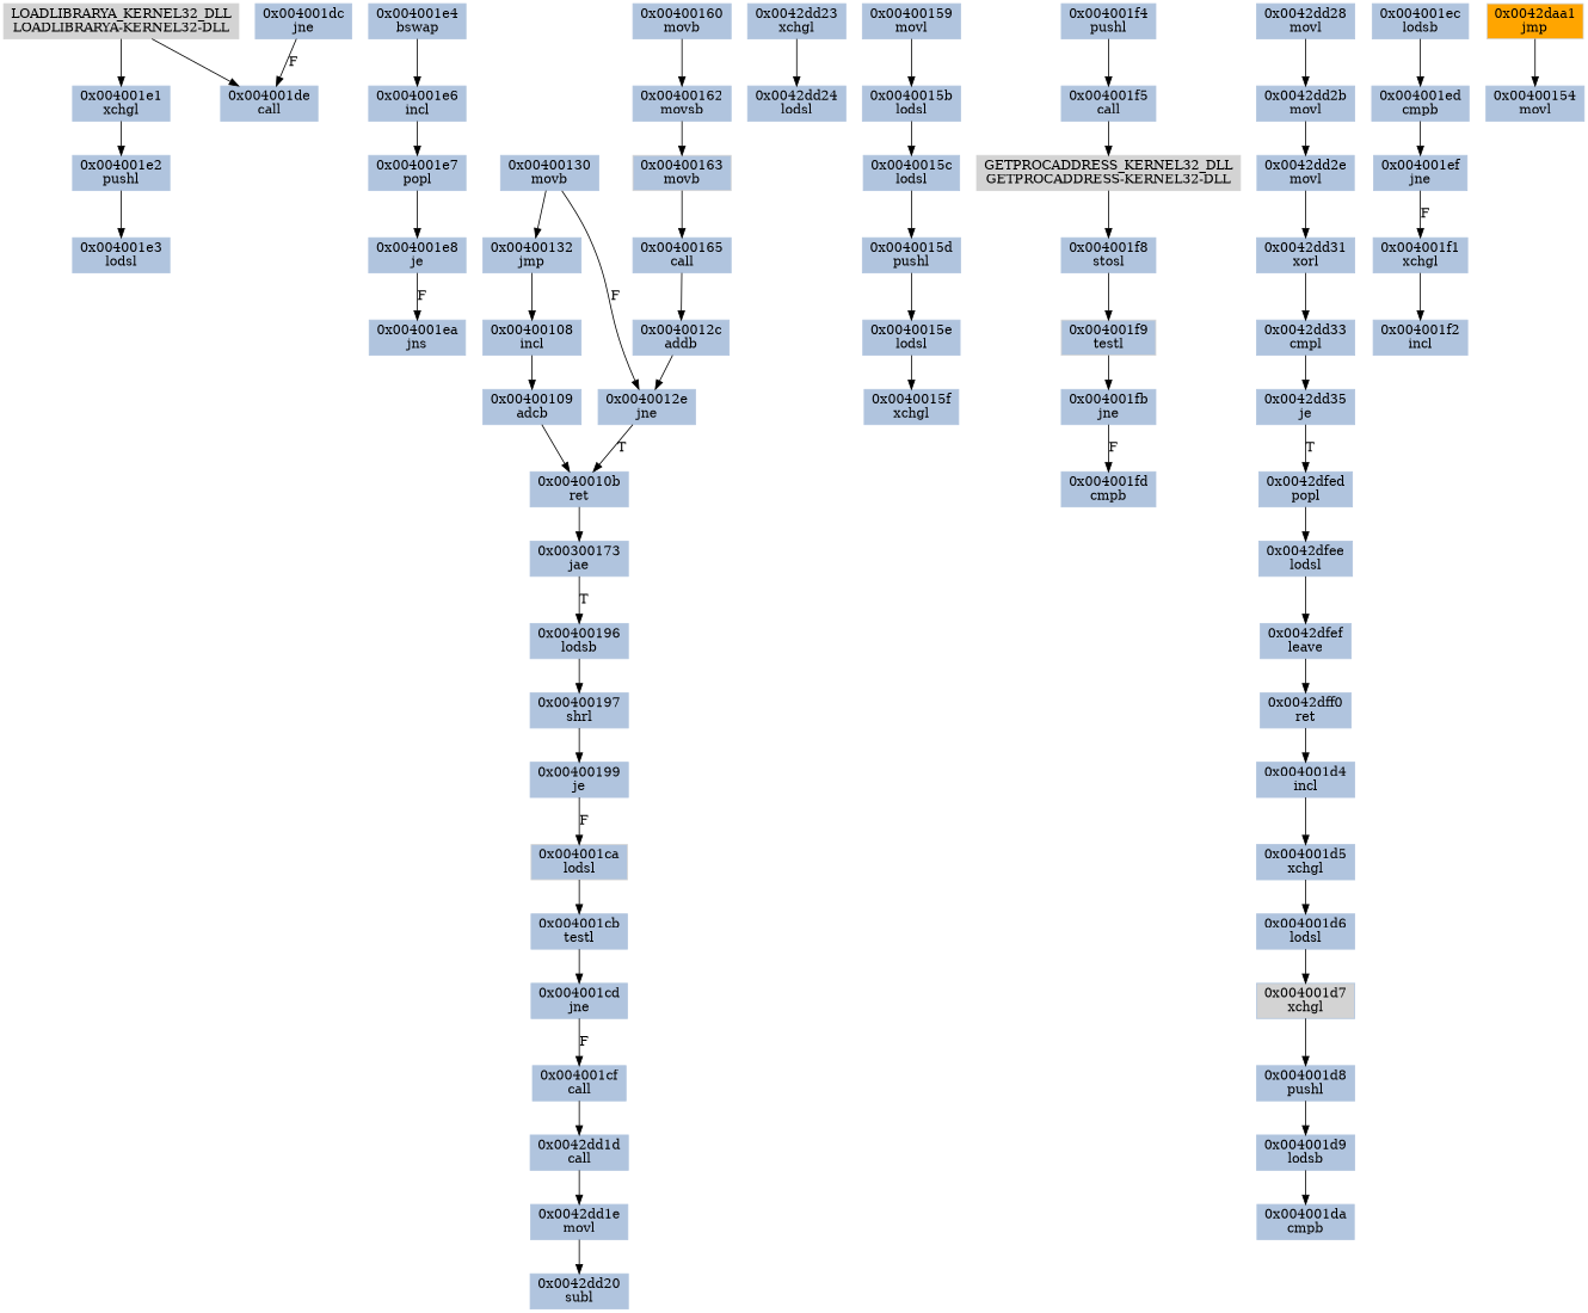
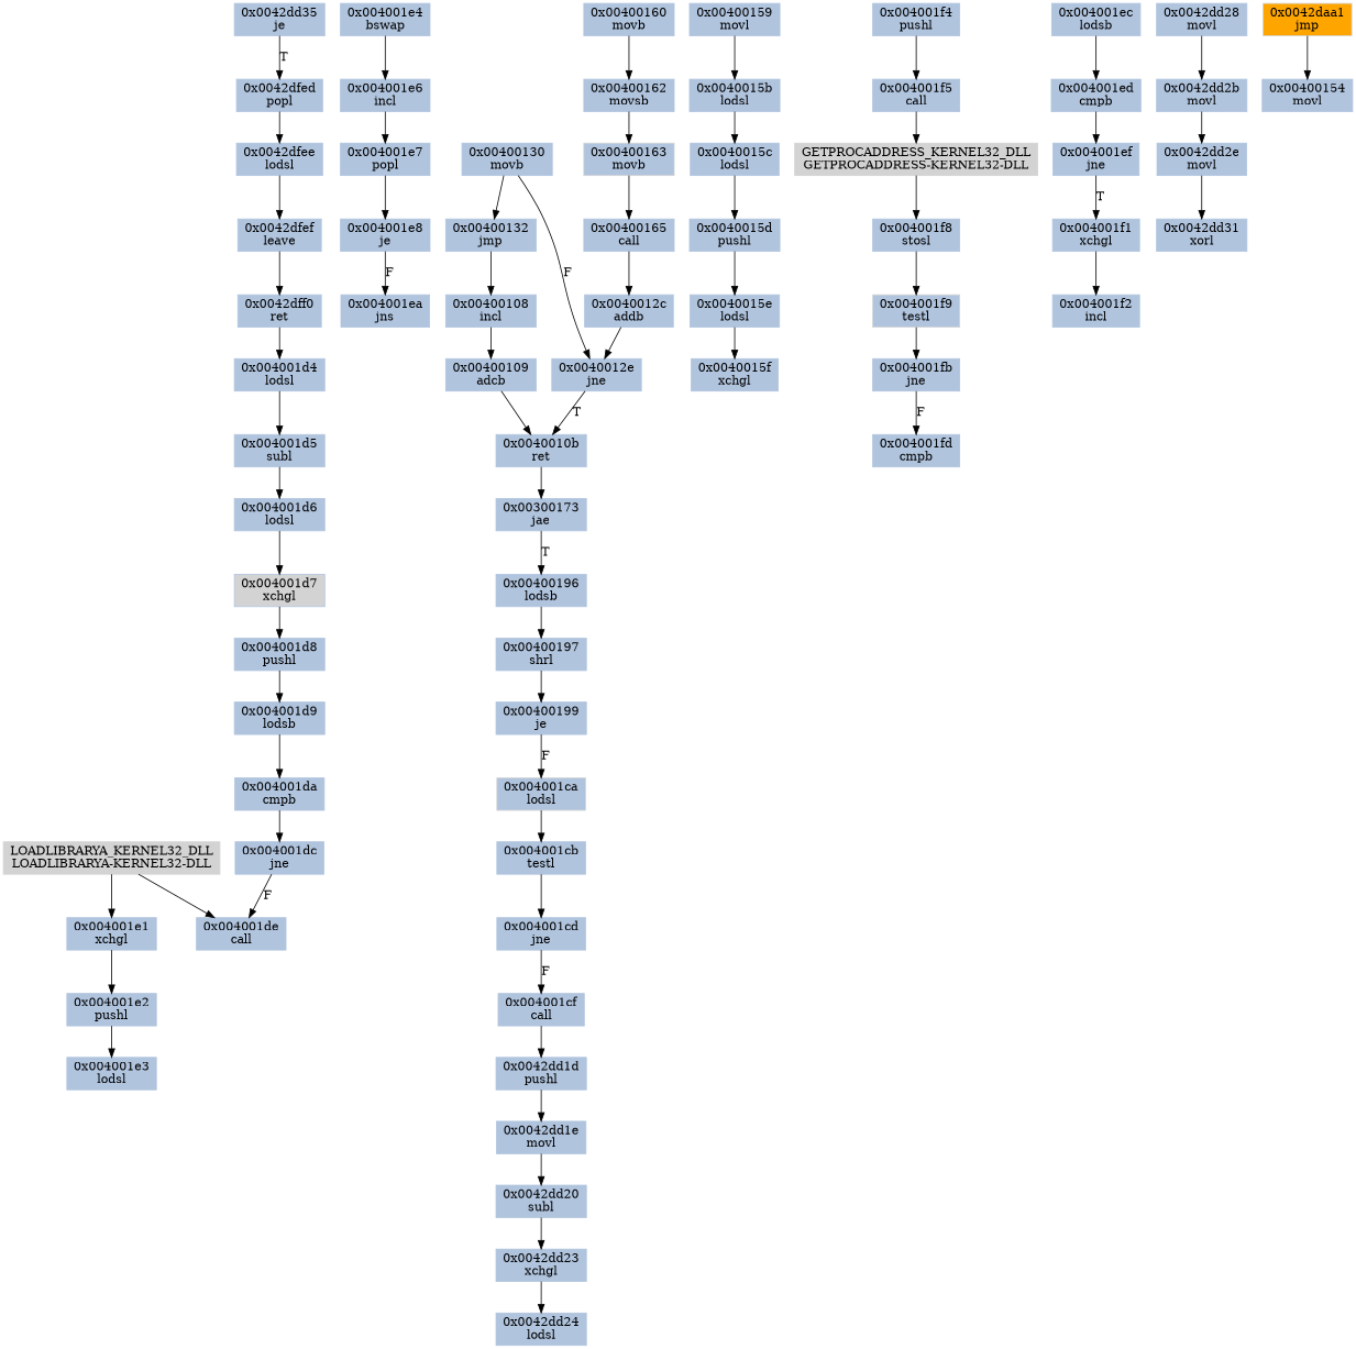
  strict digraph {
    node [color=lightsteelblue fillcolor=lightsteelblue shape=rectangle style=filled]
    edge [color="#000000"]
    n1 [label="0x004001e3\nlodsl"]
    n2 [label="0x004001e4\nbswap"]
    n3 [label="0x004001e6\nincl"]
    n4 [label="0x004001e7\npopl"]
-   n5 [label="0x0042dd1d\ncall"]
+   n5 [label="0x0042dd1d\npushl"]
    n6 [label="0x0042dd1e\nmovl"]
    n7 [label="0x0042dd20\nsubl"]
    n8 [label="0x0042dd23\nxchgl"]
    n9 [label="0x0040015f\nxchgl"]
    n10 [label="0x00400160\nmovb"]
    n11 [label="0x00400162\nmovsb"]
    n12 [color=lightgrey label="0x00400163\nmovb"]
    n13 [label="0x004001f8\nstosl"]
    n14 [color=lightgrey label="0x004001f9\ntestl"]
    n15 [label="0x004001fb\njne"]
    n16 [label="0x004001fd\ncmpb"]
    n17 [label="0x004001e8\nje"]
-   n18 [label="0x004001d5\nxchgl"]
+   n18 [label="0x004001d5\nsubl"]
    n19 [label="0x004001d6\nlodsl"]
    n20 [fillcolor=lightgrey label="0x004001d7\nxchgl"]
    n21 [label="0x004001d8\npushl"]
    n22 [label="0x0042dd24\nlodsl"]
    n23 [label="0x00400197\nshrl"]
    n24 [label="0x00400199\nje"]
    n25 [color=lightgrey label="0x004001ca\nlodsl"]
    n26 [label="0x004001cb\ntestl"]
    n27 [label="0x004001f4\npushl"]
    n28 [label="0x004001f5\ncall"]
    n29 [color=lightgrey fillcolor=lightgrey label="GETPROCADDRESS_KERNEL32_DLL\nGETPROCADDRESS-KERNEL32-DLL"]
    n30 [label="0x00400196\nlodsb"]
    n31 [label="0x00400108\nincl"]
    n32 [label="0x00400109\nadcb"]
    n33 [label="0x0040010b\nret"]
    n34 [label="0x00300173\njae"]
    n35 [label="0x004001f1\nxchgl"]
    n36 [label="0x004001f2\nincl"]
    n37 [label="0x00400132\njmp"]
    n38 [label="0x0040015b\nlodsl"]
    n39 [label="0x0040015c\nlodsl"]
    n40 [label="0x0040015d\npushl"]
    n41 [label="0x0040015e\nlodsl"]
    n42 [label="0x004001da\ncmpb"]
    n43 [label="0x004001dc\njne"]
    n44 [label="0x004001de\ncall"]
    n45 [label="0x004001cd\njne"]
    n46 [label="0x004001cf\ncall"]
    n47 [label="0x0042dff0\nret"]
-   n48 [label="0x004001d4\nincl"]
+   n48 [label="0x004001d4\nlodsl"]
    n49 [label="0x004001ef\njne"]
    n50 [label="0x0042dd28\nmovl"]
    n51 [label="0x0042dd2b\nmovl"]
    n52 [label="0x0042dfed\npopl"]
    n53 [label="0x0042dfee\nlodsl"]
    n54 [label="0x0042dfef\nleave"]
    n55 [label="0x0042dd35\nje"]
    n56 [label="0x0042dd2e\nmovl"]
    n57 [label="0x0042dd31\nxorl"]
    n58 [label="0x004001ed\ncmpb"]
    n59 [color=lightgrey fillcolor=lightgrey label="LOADLIBRARYA_KERNEL32_DLL\nLOADLIBRARYA-KERNEL32-DLL"]
    n60 [label="0x004001e1\nxchgl"]
    n61 [label="0x004001e2\npushl"]
    n62 [label="0x004001ec\nlodsb"]
    n63 [label="0x004001d9\nlodsb"]
    n64 [label="0x00400159\nmovl"]
-   n65 [label="0x0042dd33\ncmpl"]
    n66 [label="0x0040012e\njne"]
    n67 [label="0x00400130\nmovb"]
    n68 [label="0x004001ea\njns"]
    n69 [label="0x00400165\ncall"]
    n70 [label="0x0040012c\naddb"]
    n71 [label="0x00400154\nmovl"]
    n72 [color=lightgrey fillcolor=orange label="0x0042daa1\njmp"]
    n2 -> n3
    n3 -> n4
    n4 -> n17
    n5 -> n6
    n6 -> n7
+   n7 -> n8
    n8 -> n22
    n10 -> n11
    n11 -> n12
    n12 -> n69
    n13 -> n14
    n14 -> n15
    n15 -> n16 [label=F]
    n17 -> n68 [label=F]
    n18 -> n19
    n19 -> n20
    n20 -> n21
    n21 -> n63
    n23 -> n24
    n24 -> n25 [label=F]
    n25 -> n26
    n26 -> n45
    n27 -> n28
    n28 -> n29
    n29 -> n13
    n30 -> n23
    n31 -> n32
    n32 -> n33
    n33 -> n34
    n34 -> n30 [label=T]
    n35 -> n36
    n37 -> n31
    n38 -> n39
    n39 -> n40
    n40 -> n41
    n41 -> n9
+   n42 -> n43
    n43 -> n44 [label=F]
    n45 -> n46 [label=F]
    n46 -> n5
    n47 -> n48
    n48 -> n18
-   n49 -> n35 [label=F]
+   n49 -> n35 [label=T]
    n50 -> n51
    n51 -> n56
    n52 -> n53
    n53 -> n54
    n54 -> n47
    n55 -> n52 [label=T]
    n56 -> n57
-   n57 -> n65
    n58 -> n49
    n59 -> n44
    n59 -> n60
    n60 -> n61
    n61 -> n1
    n62 -> n58
    n63 -> n42
    n64 -> n38
-   n65 -> n55
    n66 -> n33 [label=T]
    n67 -> n37
    n67 -> n66 [label=F]
    n69 -> n70
    n70 -> n66
    n72 -> n71
  }
